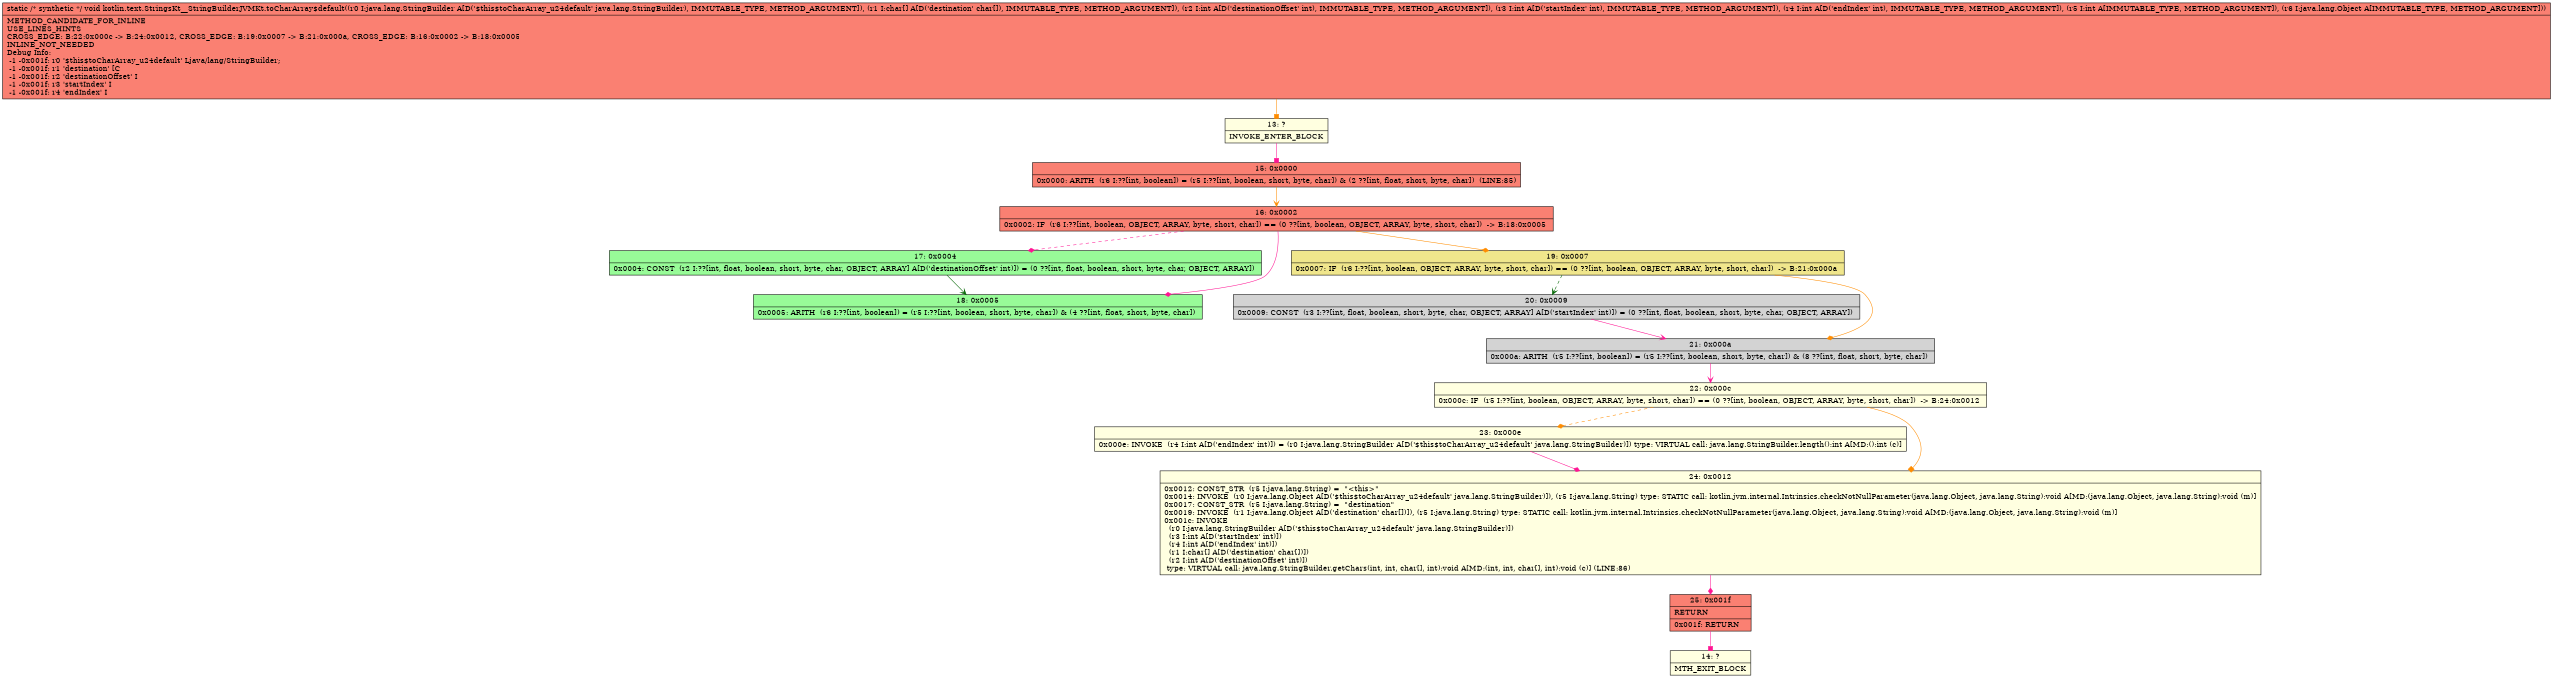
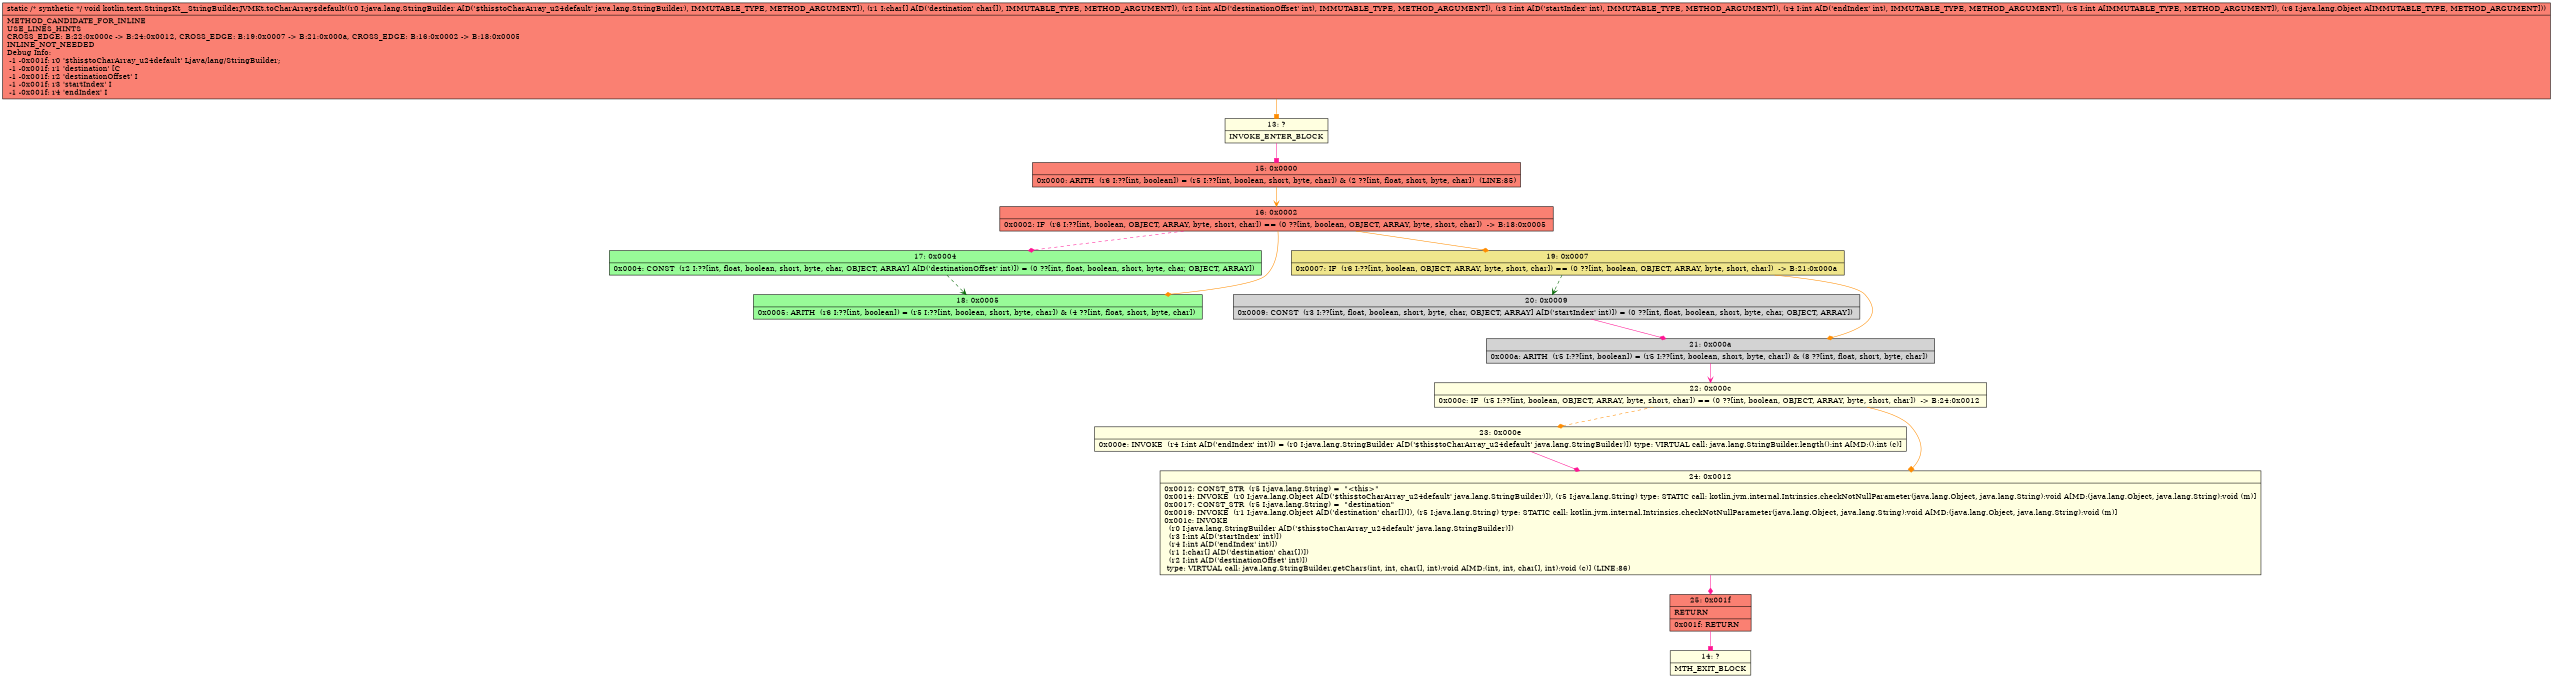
  digraph {
    node [fillcolor=lightyellow shape=record style=filled]
    edge [arrowhead=diamond color=deeppink]
    n1 [label="{13\:\ ?|INVOKE_ENTER_BLOCK\l}"]
    n2 [fillcolor=salmon label="{15\:\ 0x0000|0x0000: ARITH  (r6 I:??[int, boolean]) = (r5 I:??[int, boolean, short, byte, char]) & (2 ??[int, float, short, byte, char])  (LINE:85)\l}"]
    n3 [fillcolor=salmon label="{16\:\ 0x0002|0x0002: IF  (r6 I:??[int, boolean, OBJECT, ARRAY, byte, short, char]) == (0 ??[int, boolean, OBJECT, ARRAY, byte, short, char])  \-\> B:18:0x0005 \l}"]
    n4 [fillcolor=palegreen label="{17\:\ 0x0004|0x0004: CONST  (r2 I:??[int, float, boolean, short, byte, char, OBJECT, ARRAY] A[D('destinationOffset' int)]) = (0 ??[int, float, boolean, short, byte, char, OBJECT, ARRAY]) \l}"]
    n5 [fillcolor=palegreen label="{18\:\ 0x0005|0x0005: ARITH  (r6 I:??[int, boolean]) = (r5 I:??[int, boolean, short, byte, char]) & (4 ??[int, float, short, byte, char]) \l}"]
    n6 [fillcolor=khaki label="{19\:\ 0x0007|0x0007: IF  (r6 I:??[int, boolean, OBJECT, ARRAY, byte, short, char]) == (0 ??[int, boolean, OBJECT, ARRAY, byte, short, char])  \-\> B:21:0x000a \l}"]
    n7 [fillcolor=lightgrey label="{20\:\ 0x0009|0x0009: CONST  (r3 I:??[int, float, boolean, short, byte, char, OBJECT, ARRAY] A[D('startIndex' int)]) = (0 ??[int, float, boolean, short, byte, char, OBJECT, ARRAY]) \l}"]
    n8 [fillcolor=lightgrey label="{21\:\ 0x000a|0x000a: ARITH  (r5 I:??[int, boolean]) = (r5 I:??[int, boolean, short, byte, char]) & (8 ??[int, float, short, byte, char]) \l}"]
    n9 [label="{22\:\ 0x000c|0x000c: IF  (r5 I:??[int, boolean, OBJECT, ARRAY, byte, short, char]) == (0 ??[int, boolean, OBJECT, ARRAY, byte, short, char])  \-\> B:24:0x0012 \l}"]
    n10 [label="{23\:\ 0x000e|0x000e: INVOKE  (r4 I:int A[D('endIndex' int)]) = (r0 I:java.lang.StringBuilder A[D('$this$toCharArray_u24default' java.lang.StringBuilder)]) type: VIRTUAL call: java.lang.StringBuilder.length():int A[MD:():int (c)]\l}"]
    n11 [label="{24\:\ 0x0012|0x0012: CONST_STR  (r5 I:java.lang.String) =  \"\<this\>\" \l0x0014: INVOKE  (r0 I:java.lang.Object A[D('$this$toCharArray_u24default' java.lang.StringBuilder)]), (r5 I:java.lang.String) type: STATIC call: kotlin.jvm.internal.Intrinsics.checkNotNullParameter(java.lang.Object, java.lang.String):void A[MD:(java.lang.Object, java.lang.String):void (m)]\l0x0017: CONST_STR  (r5 I:java.lang.String) =  \"destination\" \l0x0019: INVOKE  (r1 I:java.lang.Object A[D('destination' char[])]), (r5 I:java.lang.String) type: STATIC call: kotlin.jvm.internal.Intrinsics.checkNotNullParameter(java.lang.Object, java.lang.String):void A[MD:(java.lang.Object, java.lang.String):void (m)]\l0x001c: INVOKE  \l  (r0 I:java.lang.StringBuilder A[D('$this$toCharArray_u24default' java.lang.StringBuilder)])\l  (r3 I:int A[D('startIndex' int)])\l  (r4 I:int A[D('endIndex' int)])\l  (r1 I:char[] A[D('destination' char[])])\l  (r2 I:int A[D('destinationOffset' int)])\l type: VIRTUAL call: java.lang.StringBuilder.getChars(int, int, char[], int):void A[MD:(int, int, char[], int):void (c)] (LINE:86)\l}"]
    n12 [fillcolor=salmon label="{25\:\ 0x001f|RETURN\l|0x001f: RETURN   \l}"]
    n13 [label="{14\:\ ?|MTH_EXIT_BLOCK\l}"]
    n14 [fillcolor=salmon label="{static \/* synthetic *\/ void kotlin.text.StringsKt__StringBuilderJVMKt.toCharArray$default((r0 I:java.lang.StringBuilder A[D('$this$toCharArray_u24default' java.lang.StringBuilder), IMMUTABLE_TYPE, METHOD_ARGUMENT]), (r1 I:char[] A[D('destination' char[]), IMMUTABLE_TYPE, METHOD_ARGUMENT]), (r2 I:int A[D('destinationOffset' int), IMMUTABLE_TYPE, METHOD_ARGUMENT]), (r3 I:int A[D('startIndex' int), IMMUTABLE_TYPE, METHOD_ARGUMENT]), (r4 I:int A[D('endIndex' int), IMMUTABLE_TYPE, METHOD_ARGUMENT]), (r5 I:int A[IMMUTABLE_TYPE, METHOD_ARGUMENT]), (r6 I:java.lang.Object A[IMMUTABLE_TYPE, METHOD_ARGUMENT]))  | METHOD_CANDIDATE_FOR_INLINE\lUSE_LINES_HINTS\lCROSS_EDGE: B:22:0x000c \-\> B:24:0x0012, CROSS_EDGE: B:19:0x0007 \-\> B:21:0x000a, CROSS_EDGE: B:16:0x0002 \-\> B:18:0x0005\lINLINE_NOT_NEEDED\lDebug Info:\l  \-1 \-0x001f: r0 '$this$toCharArray_u24default' Ljava\/lang\/StringBuilder;\l  \-1 \-0x001f: r1 'destination' [C\l  \-1 \-0x001f: r2 'destinationOffset' I\l  \-1 \-0x001f: r3 'startIndex' I\l  \-1 \-0x001f: r4 'endIndex' I\l}"]
    n1 -> n2 [arrowhead=box]
    n2 -> n3 [arrowhead=vee color=darkorange]
    n3 -> n4 [style=dashed]
-   n3 -> n5
+   n3 -> n5 [color=darkorange]
    n3 -> n6 [color=darkorange]
-   n4 -> n5 [arrowhead=vee color=darkgreen]
+   n4 -> n5 [arrowhead=vee color=darkgreen style=dashed]
    n6 -> n7 [arrowhead=vee color=darkgreen style=dashed]
    n6 -> n8 [color=darkorange]
-   n7 -> n8 [arrowhead=vee]
+   n7 -> n8
    n8 -> n9 [arrowhead=vee]
    n9 -> n10 [color=darkorange style=dashed]
    n9 -> n11 [arrowhead=box color=darkorange]
    n10 -> n11
    n11 -> n12
    n12 -> n13 [arrowhead=box]
    n14 -> n1 [arrowhead=box color=darkorange]
  }
